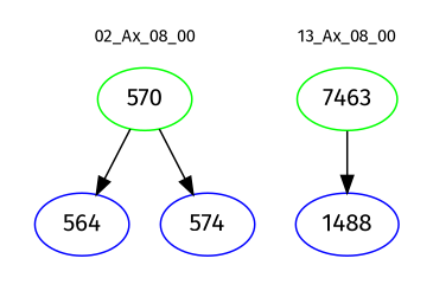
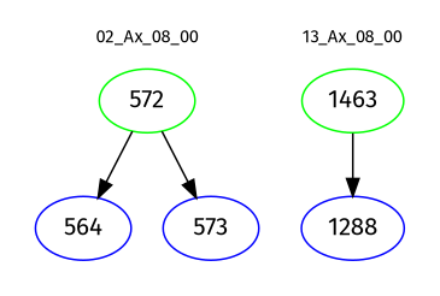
  digraph {
    fontname="Fira Sans"
    node [color=blue fontname="Fira Sans"]
    edge [color=black fontname="Fira Sans"]
-   n1 [color=green label=570]
+   n1 [color=green label=572]
    n2 [label=564]
-   n3 [label=574]
-   n4 [color=green label=7463]
-   n5 [label=1488]
+   n3 [label=573]
+   n4 [color=green label=1463]
+   n5 [label=1288]
    subgraph cluster_1 {
      color=white
      fontsize=10
      label="02_Ax_08_00"
      n1
      n2
      n3
    }
    subgraph cluster_2 {
      color=white
      fontsize=10
      label="13_Ax_08_00"
      n4
      n5
    }
    n1 -> n2
    n1 -> n3
    n4 -> n5
  }
